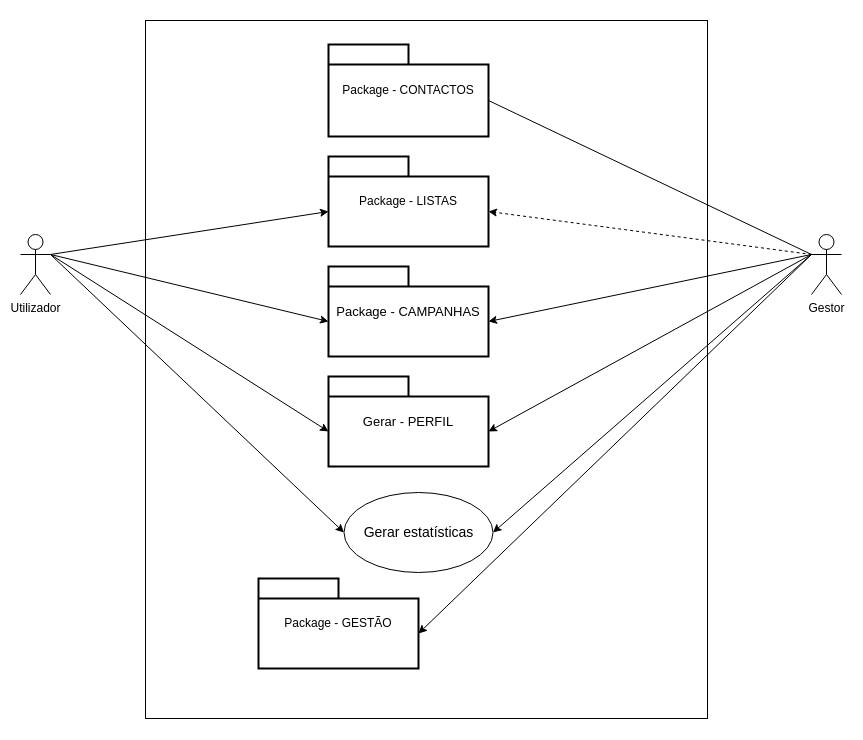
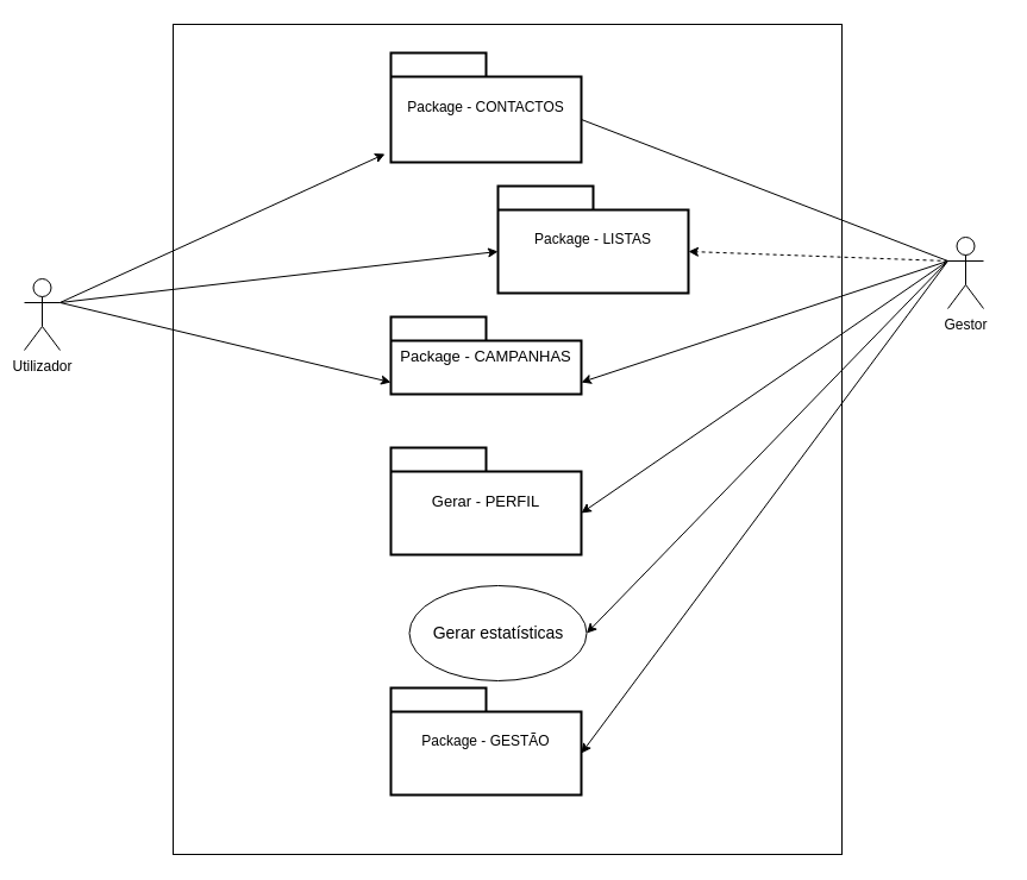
  <mxCell id="0" />
  <mxCell id="1" parent="0" />
  <mxCell id="2" value="" style="rounded=0;whiteSpace=wrap;html=1;" vertex="1" parent="1"><mxGeometry x="145" y="20" width="562" height="698" as="geometry" /></mxCell>
  <mxCell id="3" style="edgeStyle=none;rounded=0;orthogonalLoop=1;jettySize=auto;html=1;exitX=1;exitY=0.333;exitDx=0;exitDy=0;exitPerimeter=0;entryX=0;entryY=0;entryDx=0;entryDy=55;entryPerimeter=0;fontSize=13;sourcePerimeterSpacing=5;targetPerimeterSpacing=5;" edge="1" parent="1" source="7" target="16"><mxGeometry relative="1" as="geometry" /></mxCell>
  <mxCell id="4" style="edgeStyle=none;rounded=0;orthogonalLoop=1;jettySize=auto;html=1;exitX=1;exitY=0.333;exitDx=0;exitDy=0;exitPerimeter=0;entryX=0;entryY=0;entryDx=0;entryDy=55;entryPerimeter=0;fontSize=13;sourcePerimeterSpacing=5;targetPerimeterSpacing=5;" edge="1" parent="1" source="7" target="17"><mxGeometry relative="1" as="geometry" /></mxCell>
- <mxCell id="5" style="edgeStyle=none;rounded=0;orthogonalLoop=1;jettySize=auto;html=1;exitX=1;exitY=0.333;exitDx=0;exitDy=0;exitPerimeter=0;entryX=0;entryY=0;entryDx=0;entryDy=55;entryPerimeter=0;fontSize=13;sourcePerimeterSpacing=5;targetPerimeterSpacing=5;" edge="1" parent="1" source="7" target="18"><mxGeometry relative="1" as="geometry" /></mxCell>
- <mxCell id="6" style="edgeStyle=none;rounded=0;orthogonalLoop=1;jettySize=auto;html=1;exitX=1;exitY=0.333;exitDx=0;exitDy=0;exitPerimeter=0;entryX=0;entryY=0.5;entryDx=0;entryDy=0;fontSize=13;sourcePerimeterSpacing=5;targetPerimeterSpacing=5;" edge="1" parent="1" source="7" target="20"><mxGeometry relative="1" as="geometry" /></mxCell>
+ <mxCell id="5" style="edgeStyle=none;rounded=0;orthogonalLoop=1;jettySize=auto;html=1;exitX=1;exitY=0.333;exitDx=0;exitDy=0;exitPerimeter=0;fontSize=13;sourcePerimeterSpacing=5;targetPerimeterSpacing=5;" edge="1" parent="1" source="7" target="15"><mxGeometry relative="1" as="geometry" /></mxCell>
  <mxCell id="7" value="Utilizador" style="shape=umlActor;verticalLabelPosition=bottom;verticalAlign=top;html=1;outlineConnect=0;" vertex="1" parent="1"><mxGeometry x="20" y="234" width="30" height="60" as="geometry" /></mxCell>
  <mxCell id="8" style="rounded=0;orthogonalLoop=1;jettySize=auto;html=1;exitX=0;exitY=0.333;exitDx=0;exitDy=0;exitPerimeter=0;entryX=0;entryY=0;entryDx=160;entryDy=55;entryPerimeter=0;fontSize=13;targetPerimeterSpacing=5;sourcePerimeterSpacing=5;" edge="1" parent="1" source="14" target="19"><mxGeometry relative="1" as="geometry" /></mxCell>
  <mxCell id="9" style="edgeStyle=none;rounded=0;orthogonalLoop=1;jettySize=auto;html=1;exitX=0;exitY=0.333;exitDx=0;exitDy=0;exitPerimeter=0;entryX=1;entryY=0.5;entryDx=0;entryDy=0;fontSize=13;sourcePerimeterSpacing=5;targetPerimeterSpacing=5;" edge="1" parent="1" source="14" target="20"><mxGeometry relative="1" as="geometry" /></mxCell>
  <mxCell id="10" style="edgeStyle=none;rounded=0;orthogonalLoop=1;jettySize=auto;html=1;exitX=0;exitY=0.333;exitDx=0;exitDy=0;exitPerimeter=0;entryX=0;entryY=0;entryDx=160;entryDy=55;entryPerimeter=0;fontSize=13;sourcePerimeterSpacing=5;targetPerimeterSpacing=5;" edge="1" parent="1" source="14" target="18"><mxGeometry relative="1" as="geometry" /></mxCell>
  <mxCell id="11" style="edgeStyle=none;rounded=0;orthogonalLoop=1;jettySize=auto;html=1;exitX=0;exitY=0.333;exitDx=0;exitDy=0;exitPerimeter=0;entryX=0;entryY=0;entryDx=160;entryDy=55;entryPerimeter=0;fontSize=13;sourcePerimeterSpacing=5;targetPerimeterSpacing=5;" edge="1" parent="1" source="14" target="17"><mxGeometry relative="1" as="geometry" /></mxCell>
  <mxCell id="12" style="edgeStyle=none;rounded=0;orthogonalLoop=1;jettySize=auto;html=1;exitX=0;exitY=0.333;exitDx=0;exitDy=0;exitPerimeter=0;entryX=0;entryY=0;entryDx=160;entryDy=55;entryPerimeter=0;fontSize=13;sourcePerimeterSpacing=5;targetPerimeterSpacing=5;dashed=1;" edge="1" parent="1" source="14" target="16"><mxGeometry relative="1" as="geometry" /></mxCell>
  <mxCell id="13" style="edgeStyle=none;rounded=0;orthogonalLoop=1;jettySize=auto;html=1;exitX=0;exitY=0.333;exitDx=0;exitDy=0;exitPerimeter=0;entryX=0;entryY=0;entryDx=160;entryDy=56;entryPerimeter=0;fontSize=13;sourcePerimeterSpacing=5;targetPerimeterSpacing=5;endArrow=none;" edge="1" parent="1" source="14" target="15"><mxGeometry relative="1" as="geometry" /></mxCell>
- <mxCell id="14" value="Gestor" style="shape=umlActor;verticalLabelPosition=bottom;verticalAlign=top;html=1;outlineConnect=0;" vertex="1" parent="1"><mxGeometry x="811" y="234" width="30" height="60" as="geometry" /></mxCell>
+ <mxCell id="14" value="Gestor" style="shape=umlActor;verticalLabelPosition=bottom;verticalAlign=top;html=1;outlineConnect=0;" vertex="1" parent="1"><mxGeometry x="796" y="199" width="30" height="60" as="geometry" /></mxCell>
  <mxCell id="15" value="Package - CONTACTOS" style="shape=folder;tabWidth=80;tabHeight=20;tabPosition=left;strokeWidth=2;html=1;whiteSpace=wrap;align=center;" vertex="1" parent="1"><mxGeometry x="328" y="44" width="160" height="92" as="geometry" /></mxCell>
- <mxCell id="16" value="Package - LISTAS" style="shape=folder;tabWidth=80;tabHeight=20;tabPosition=left;strokeWidth=2;html=1;whiteSpace=wrap;align=center;" vertex="1" parent="1"><mxGeometry x="328" y="156" width="160" height="90" as="geometry" /></mxCell>
- <mxCell id="17" value="&lt;font style=&quot;font-size: 13px;&quot;&gt;Package - CAMPANHAS&lt;/font&gt;" style="shape=folder;tabWidth=80;tabHeight=20;tabPosition=left;strokeWidth=2;html=1;whiteSpace=wrap;align=center;" vertex="1" parent="1"><mxGeometry x="328" y="266" width="160" height="90" as="geometry" /></mxCell>
+ <mxCell id="16" value="Package - LISTAS" style="shape=folder;tabWidth=80;tabHeight=20;tabPosition=left;strokeWidth=2;html=1;whiteSpace=wrap;align=center;" vertex="1" parent="1"><mxGeometry x="418" y="156" width="160" height="90" as="geometry" /></mxCell>
+ <mxCell id="17" value="&lt;font style=&quot;font-size: 13px;&quot;&gt;Package - CAMPANHAS&lt;/font&gt;" style="shape=folder;tabWidth=80;tabHeight=20;tabPosition=left;strokeWidth=2;html=1;whiteSpace=wrap;align=center;" vertex="1" parent="1"><mxGeometry x="328" y="266" width="160" height="65" as="geometry" /></mxCell>
  <mxCell id="18" value="&lt;font style=&quot;font-size: 13px;&quot;&gt;Gerar - PERFIL&lt;/font&gt;" style="shape=folder;tabWidth=80;tabHeight=20;tabPosition=left;strokeWidth=2;html=1;whiteSpace=wrap;align=center;" vertex="1" parent="1"><mxGeometry x="328" y="376" width="160" height="90" as="geometry" /></mxCell>
- <mxCell id="19" value="Package - GESTÃO" style="shape=folder;tabWidth=80;tabHeight=20;tabPosition=left;strokeWidth=2;html=1;whiteSpace=wrap;align=center;" vertex="1" parent="1"><mxGeometry x="258" y="578" width="160" height="90" as="geometry" /></mxCell>
+ <mxCell id="19" value="Package - GESTÃO" style="shape=folder;tabWidth=80;tabHeight=20;tabPosition=left;strokeWidth=2;html=1;whiteSpace=wrap;align=center;" vertex="1" parent="1"><mxGeometry x="328" y="578" width="160" height="90" as="geometry" /></mxCell>
  <mxCell id="20" value="&lt;font style=&quot;font-size: 14px;&quot;&gt;Gerar estatísticas&lt;/font&gt;" style="ellipse;whiteSpace=wrap;html=1;" vertex="1" parent="1"><mxGeometry x="343.5" y="492" width="149" height="80" as="geometry" /></mxCell>
